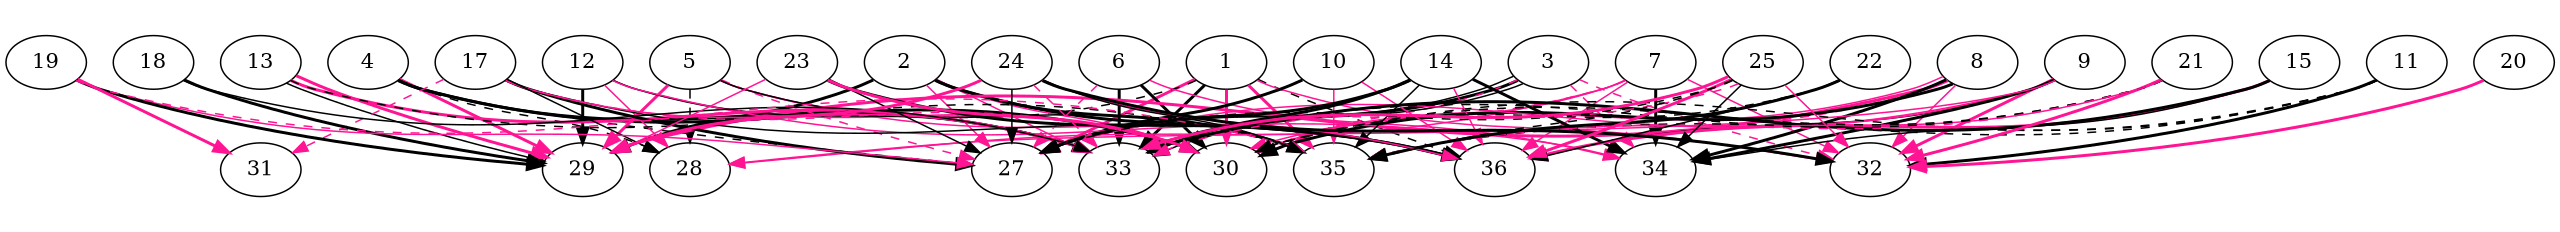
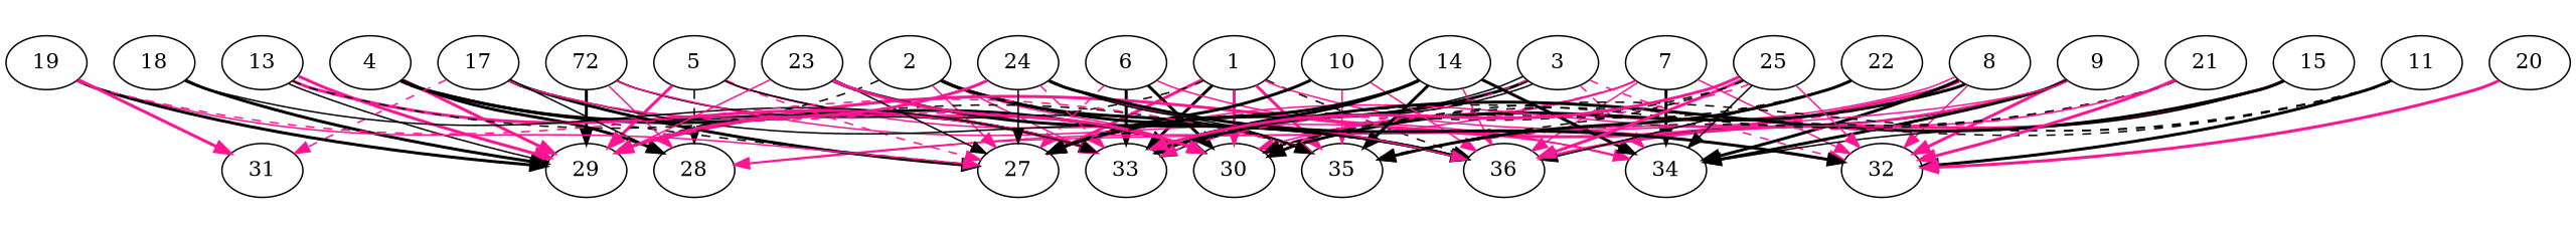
  digraph {
    node [alpha=0.16]
    edge [color=deeppink style=bold]
    1 [alpha=0.10 expect_size=34977792]
    n2 [alpha=0.02 expect_size=8649728 label=36]
    27 [alpha=0.01 expect_size=17269760]
    29 [alpha=0.03 expect_size=18823168]
    30 [alpha=0.09 expect_size=35979264]
    32 [alpha=0.09 expect_size=32604160]
    33 [alpha=0.20 expect_size=17802240]
    35 [alpha=0.04 expect_size=12926976]
    2 [alpha=0.07 expect_size=28421120]
    3 [alpha=0.15 expect_size=42212352]
    34 [alpha=0.02 expect_size=23224320]
    4 [alpha=0.09 expect_size=16484352]
    28 [expect_size=42785792]
    5 [alpha=0.17 expect_size=44222464]
    6 [expect_size=20576256]
    7 [alpha=0.20 expect_size=11198464]
    8 [alpha=0.06 expect_size=43630592]
    9 [alpha=0.06 expect_size=33032192]
    10 [alpha=0.01 expect_size=51704832]
    11 [alpha=0.00 expect_size=49597440]
-   12 [alpha=0.17 expect_size=26469376]
+   12 [alpha=0.17 expect_size=26469376 label=72]
    13 [alpha=0.04 expect_size=43361280]
    14 [expect_size=31562752]
    15 [alpha=0.18 expect_size=5715968]
    31 [alpha=0.15 expect_size=30660608]
    17 [alpha=0.11 expect_size=37160960]
    18 [alpha=0.10 expect_size=36829184]
    19 [alpha=0.07 expect_size=50538496]
    20 [alpha=0.18 expect_size=18098176]
    21 [alpha=0.01 expect_size=19402752]
    22 [alpha=0.14 expect_size=20029440]
    23 [alpha=0.02 expect_size=12701696]
    24 [expect_size=21387264]
    25 [alpha=0.05 expect_size=12733440]
    1 -> n2 [color=black style=dashed]
    1 -> 27
    1 -> 29 [color=black style=dashed]
    1 -> 30
    1 -> 32 [style=solid]
    1 -> 33 [color=black]
    1 -> 35
    2 -> n2 [color=black]
    2 -> 27 [style=solid]
-   2 -> 29 [color=black]
+   2 -> 29 [color=black style=dashed]
    2 -> 30 [style=solid]
    2 -> 33 [style=solid]
    2 -> 35 [color=black]
    3 -> 27 [color=black]
    3 -> 30 [style=dashed]
    3 -> 32 [style=dashed]
    3 -> 33 [color=black style=solid]
    3 -> 33 [color=black style=solid]
    3 -> 34 [style=dashed]
    4 -> 27 [color=black style=dashed]
    4 -> 29
    4 -> 30 [color=black]
    4 -> 33 [color=black]
-   4 -> 28 [color=black style=dashed]
+   4 -> 28 [color=black]
    5 -> n2 [style=solid]
    5 -> 27 [style=dashed]
    5 -> 29
    5 -> 30 [style=solid]
    5 -> 35 [color=black style=solid]
    5 -> 28 [color=black style=dashed]
    6 -> 27 [style=dashed]
    6 -> 30 [color=black]
    6 -> 33 [color=black]
    6 -> 34 [style=solid]
    7 -> n2 [style=solid]
    7 -> 27 [style=dashed]
    7 -> 30 [style=solid]
    7 -> 32 [style=solid]
    7 -> 34 [color=black]
    7 -> 28 [style=solid]
    8 -> n2 [style=dashed]
    8 -> 29
    8 -> 30 [style=solid]
    8 -> 30 [color=black]
    8 -> 32 [style=solid]
    8 -> 34 [color=black]
    9 -> n2 [color=black style=solid]
    9 -> 27 [style=solid]
    9 -> 32
    9 -> 35 [style=solid]
    9 -> 34 [color=black]
    9 -> 28 [style=solid]
    10 -> n2 [style=solid]
    10 -> 27 [color=black]
    10 -> 35 [style=solid]
    11 -> n2 [color=black style=dashed]
    11 -> 30 [color=black style=dashed]
    11 -> 32 [color=black]
    11 -> 35 [color=black style=dashed]
    12 -> 29 [color=black]
    12 -> 30 [style=solid]
    12 -> 33 [color=black style=solid]
    12 -> 34 [style=solid]
    12 -> 28 [style=solid]
    13 -> 29 [color=black style=solid]
    13 -> 29
    13 -> 33
    13 -> 35 [color=black style=dashed]
    14 -> n2 [style=solid]
    14 -> 27 [color=black]
    14 -> 33 [color=black]
-   14 -> 35 [color=black style=solid]
+   14 -> 35 [color=black]
    14 -> 34 [color=black]
    15 -> n2
    15 -> 33 [color=black]
    15 -> 34 [color=black style=solid]
    17 -> n2 [color=black style=solid]
    17 -> 27 [color=black]
    17 -> 30 [style=dashed]
    17 -> 33 [style=solid]
    17 -> 28 [color=black style=solid]
    17 -> 31 [style=dashed]
    18 -> 29 [color=black]
    18 -> 33 [color=black style=solid]
    19 -> 27 [style=solid]
    19 -> 29 [color=black]
    19 -> 35 [style=dashed]
    19 -> 31
    20 -> 32
    21 -> n2 [style=solid]
    21 -> 30 [color=black style=dashed]
    21 -> 32
    21 -> 33 [color=black style=dashed]
    21 -> 35 [style=dashed]
    22 -> n2 [color=black style=solid]
    22 -> 30 [color=black style=dashed]
    22 -> 35 [color=black]
    23 -> n2 [color=black]
    23 -> 27 [color=black style=solid]
    23 -> 29 [style=solid]
    23 -> 30
    24 -> n2 [style=solid]
    24 -> 27 [color=black style=solid]
    24 -> 29
    24 -> 32 [color=black]
    24 -> 33 [style=dashed]
    24 -> 35 [color=black style=solid]
    25 -> n2
    25 -> 27 [color=black style=dashed]
    25 -> 32 [style=solid]
    25 -> 33
    25 -> 33 [style=dashed]
    25 -> 35 [color=black style=dashed]
    25 -> 34 [color=black style=solid]
  }
